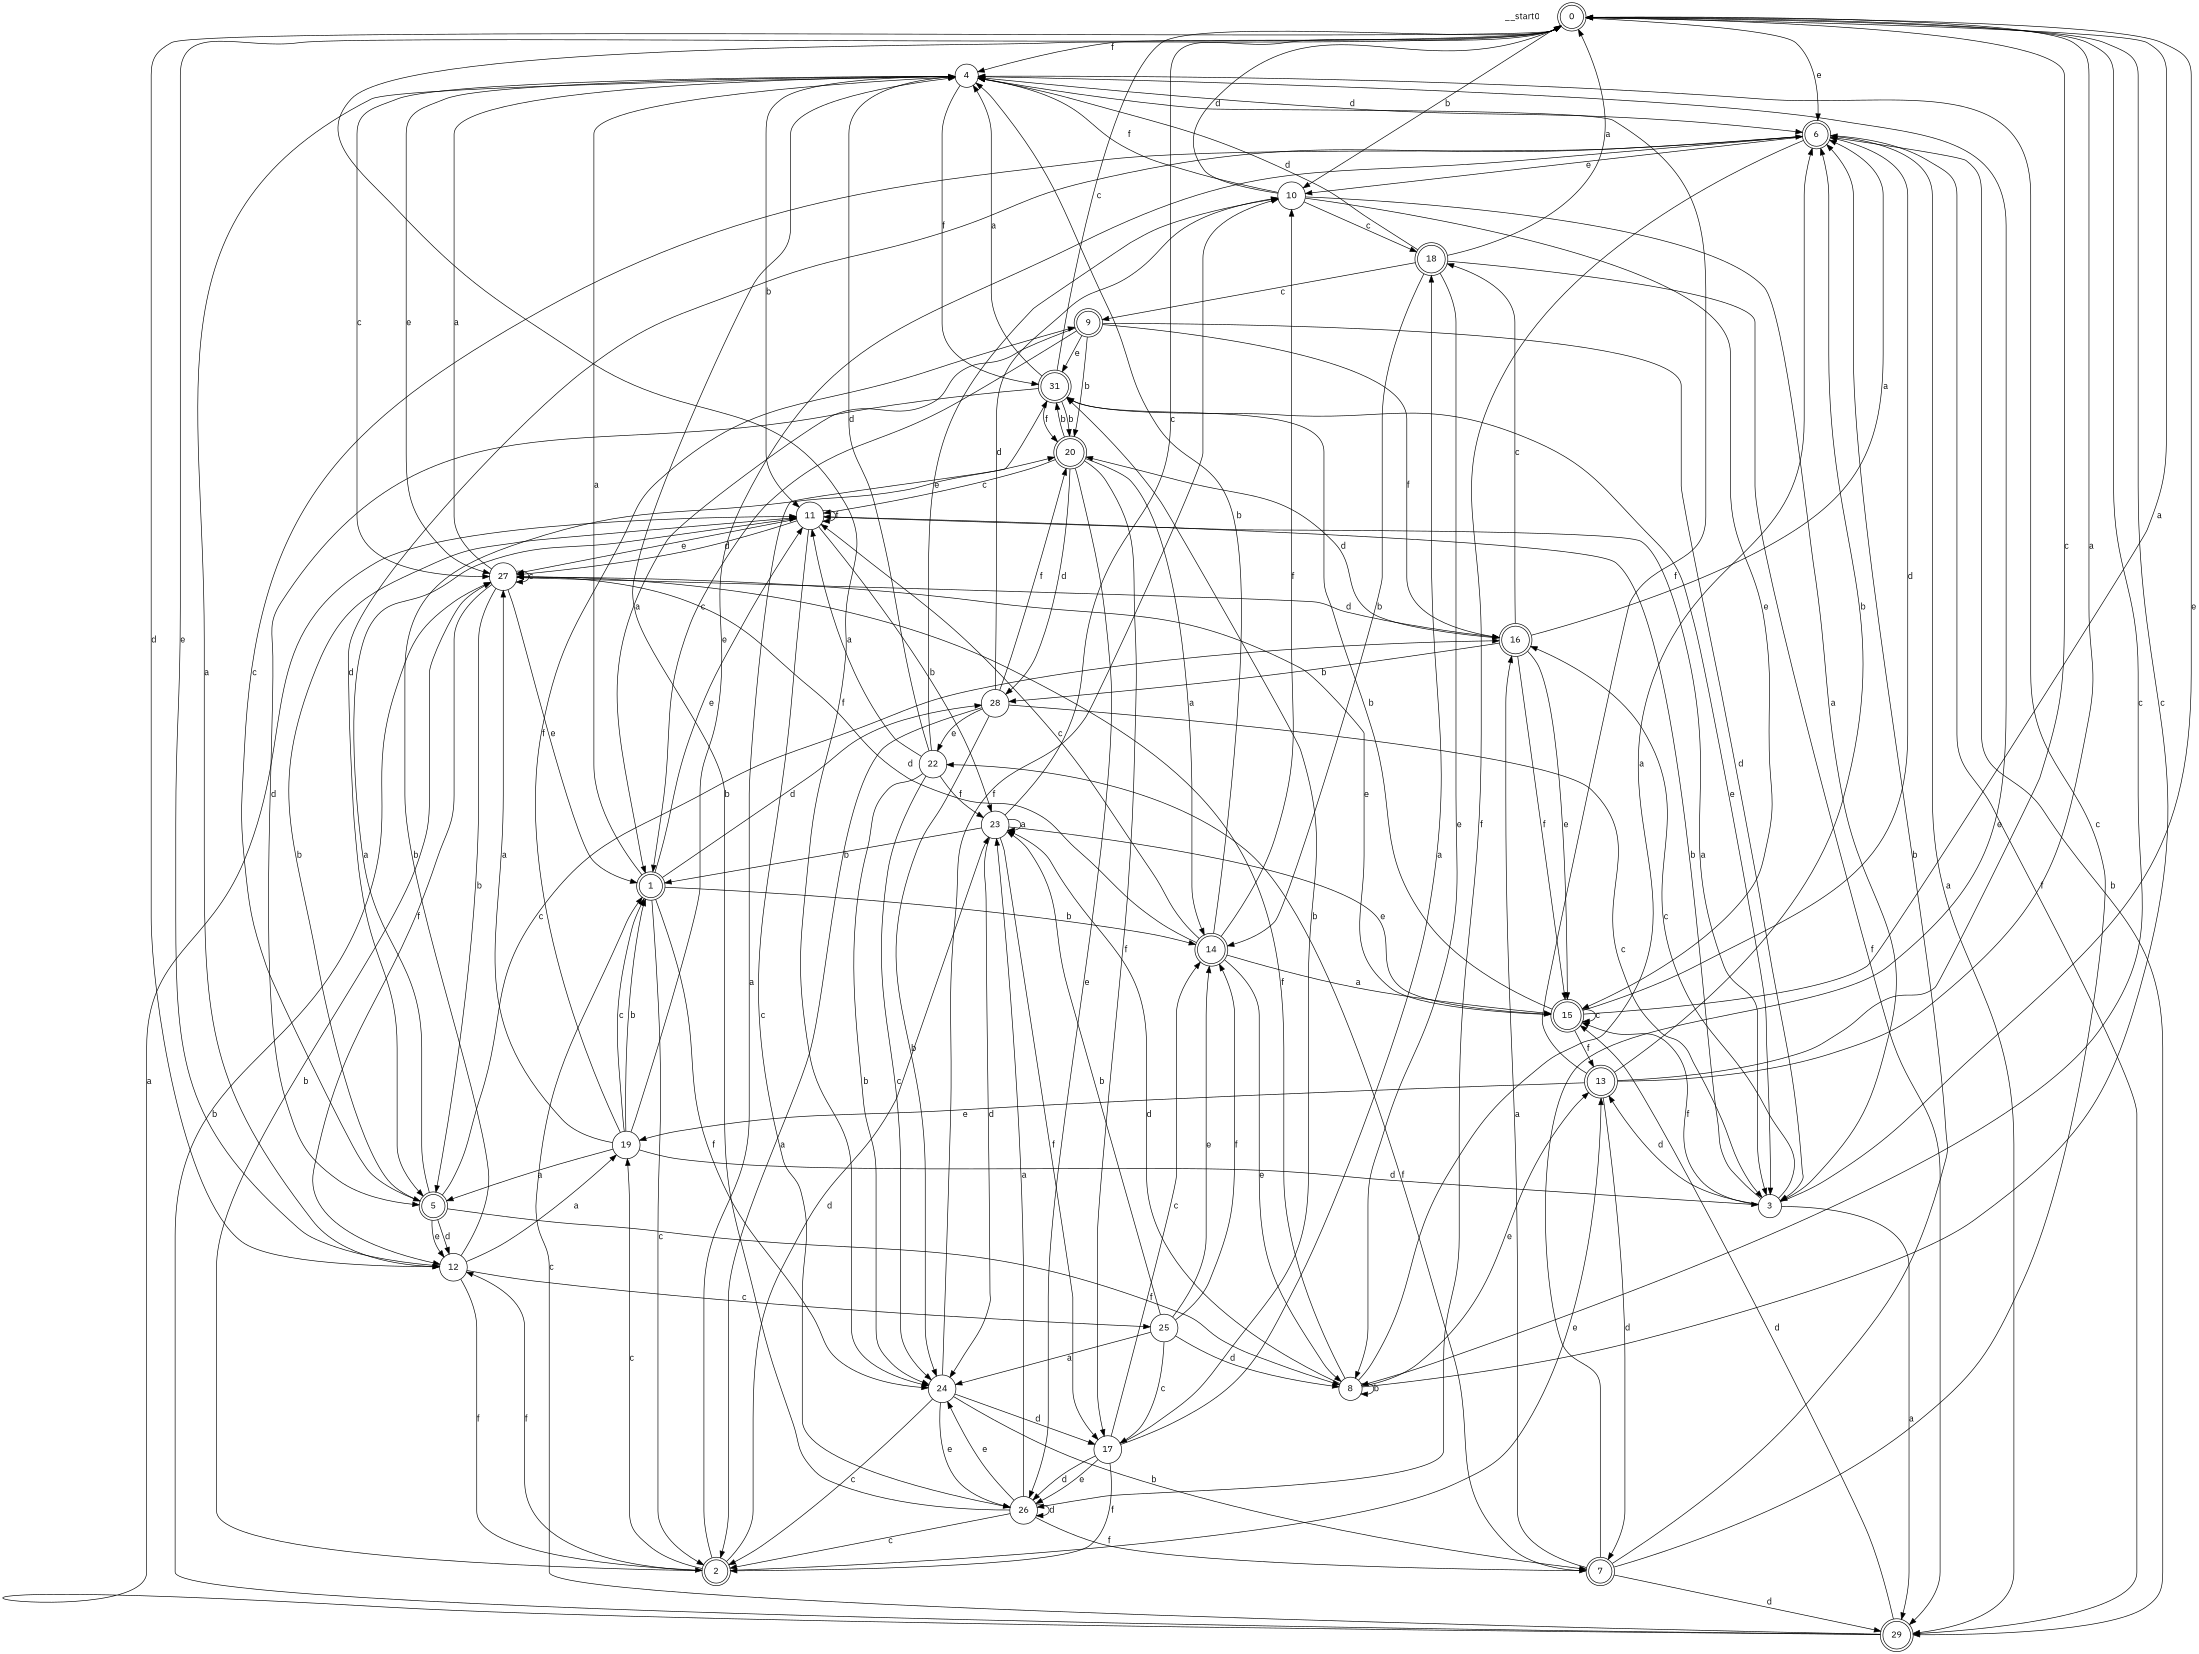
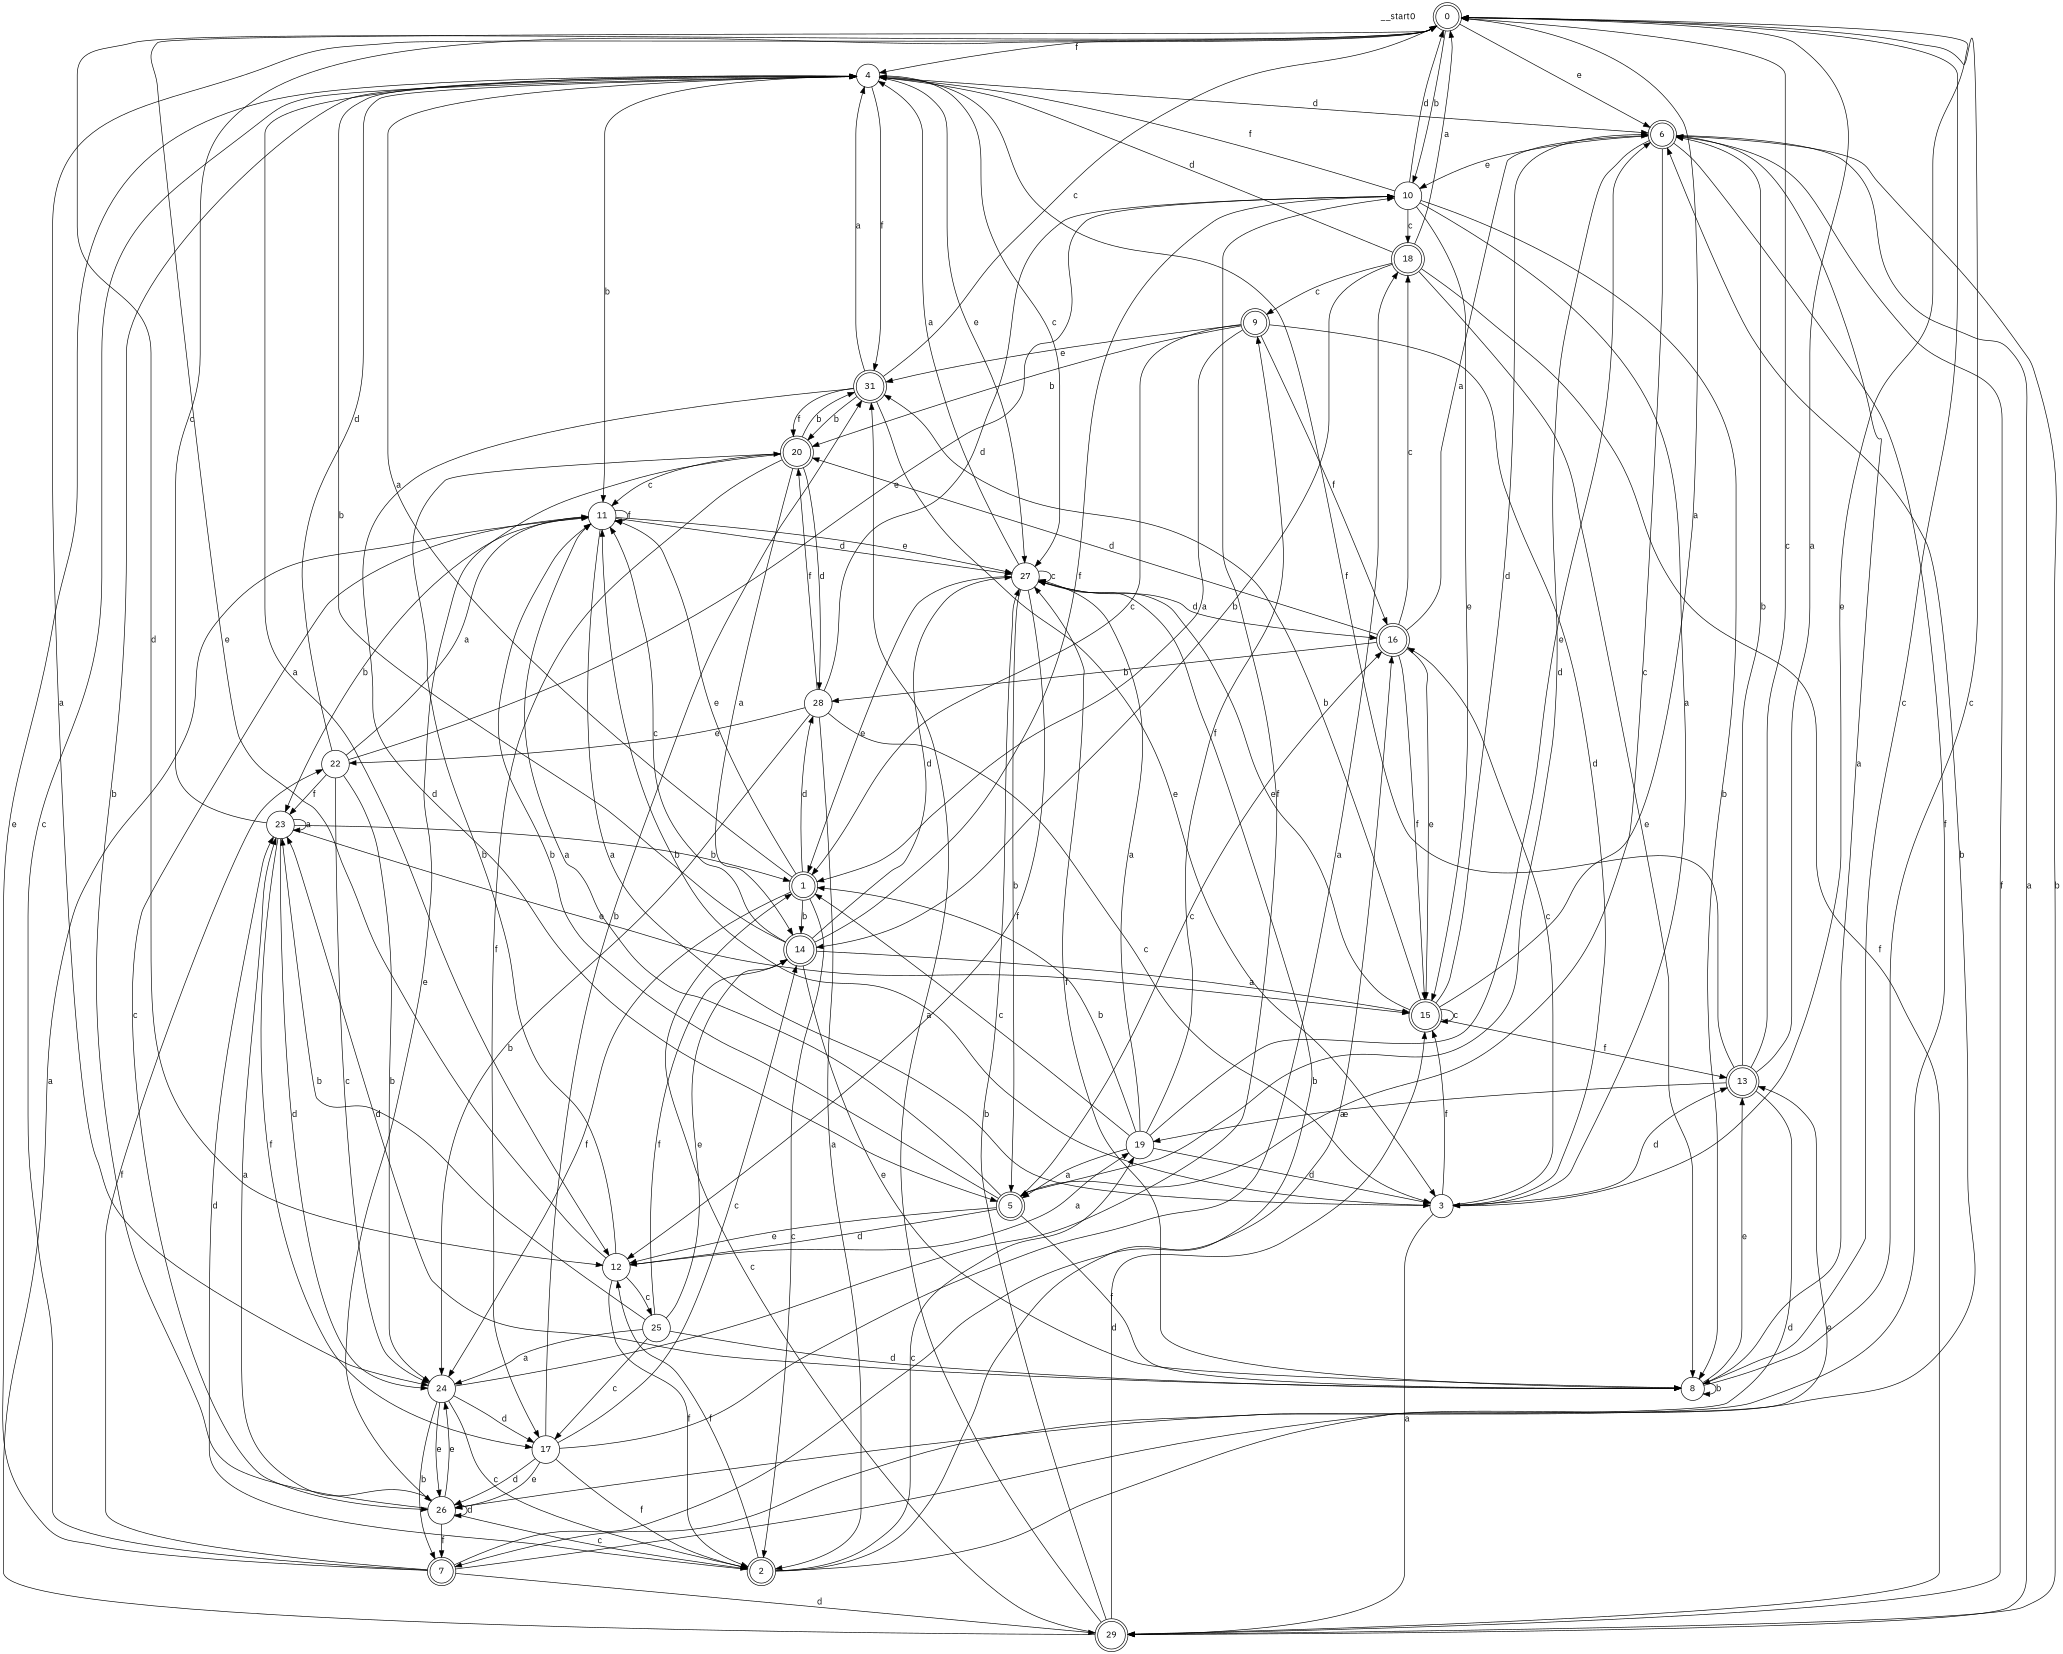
  digraph {
    fontname="IBM Plex Sans"
    rankdir=TB
    node [fontname="IBM Plex Sans" shape=doublecircle color=black fillcolor=white style="rounded,filled"]
    edge [fontname="IBM Plex Sans"]
    __start0 [shape=none color="" fillcolor="" style=""]
    n2 [label=0]
    n3 [label=4 shape=circle style=filled]
    n4 [label=6]
    n5 [label=8 shape=circle style=filled]
    n6 [label=10 shape=circle style=filled]
    n7 [label=12 shape=circle style=filled]
    n8 [label=24 shape=circle]
    n9 [label=11 shape=circle style=filled]
    n10 [label=31]
    n11 [label=27 shape=circle style=filled]
    n12 [label=29]
    n13 [label=5]
    n14 [label=26 shape=circle style=filled]
    n15 [label=13]
    n16 [label=23 shape=circle style=filled]
    n17 [label=3 shape=circle style=filled]
    n18 [label=15]
    n19 [label=18]
    n20 [label=2]
    n21 [label=19 shape=circle style=filled]
    n22 [label=20]
    n23 [label=25 shape=circle style=filled]
    n24 [label=7]
    n25 [label=17 shape=circle style=filled]
    n26 [label=1]
    n27 [label=14]
    n28 [label=28 shape=circle style=filled]
    n29 [label=22 shape=circle style=filled]
    n30 [label=9]
    n31 [label=16]
    n2 -> n3 [label=f]
    n2 -> n4 [label=e]
    n2 -> n5 [label=c]
    n2 -> n6 [label=b]
    n2 -> n7 [label=d]
-   n2 -> n8 [label=f]
+   n2 -> n8 [label=a]
    n3 -> n4 [label=d]
    n3 -> n7 [label=a]
    n3 -> n9 [label=b]
    n3 -> n10 [label=f]
    n3 -> n11 [label=c]
    n3 -> n11 [label=e]
    n4 -> n6 [label=e]
    n4 -> n12 [label=a]
    n4 -> n12 [label=b]
    n4 -> n13 [label=c]
    n4 -> n13 [label=d]
    n4 -> n14 [label=f]
    n5 -> n2 [label=c]
    n5 -> n4 [label=a]
    n5 -> n5 [label=b]
    n5 -> n11 [label=f]
    n5 -> n15 [label=e]
    n5 -> n16 [label=d]
    n6 -> n2 [label=d]
    n6 -> n3 [label=f]
+   n6 -> n5 [label=b]
    n6 -> n17 [label=a]
    n6 -> n18 [label=e]
    n6 -> n19 [label=c]
    n7 -> n2 [label=e]
    n7 -> n20 [label=f]
    n7 -> n21 [label=a]
    n7 -> n22 [label=b]
    n7 -> n23 [label=c]
    n8 -> n6 [label=f]
    n8 -> n14 [label=e]
    n8 -> n20 [label=c]
    n8 -> n24 [label=b]
    n8 -> n25 [label=d]
    n9 -> n9 [label=f]
    n9 -> n11 [label=d]
    n9 -> n11 [label=e]
    n9 -> n14 [label=c]
    n9 -> n16 [label=b]
    n9 -> n17 [label=a]
    n10 -> n2 [label=c]
    n10 -> n3 [label=a]
    n10 -> n13 [label=d]
    n10 -> n17 [label=e]
    n10 -> n22 [label=b]
    n10 -> n22 [label=f]
    n11 -> n3 [label=a]
    n11 -> n7 [label=f]
    n11 -> n11 [label=c]
    n11 -> n13 [label=b]
    n11 -> n26 [label=e]
    n11 -> n31 [label=d]
    n12 -> n4 [label=f]
    n12 -> n9 [label=a]
    n12 -> n11 [label=b]
    n12 -> n18 [label=d]
    n12 -> n26 [label=c]
    n13 -> n5 [label=f]
    n13 -> n7 [label=d]
    n13 -> n7 [label=e]
    n13 -> n9 [label=a]
    n13 -> n9 [label=b]
    n13 -> n31 [label=c]
    n14 -> n3 [label=b]
    n14 -> n8 [label=e]
    n14 -> n14 [label=d]
    n14 -> n16 [label=a]
    n14 -> n20 [label=c]
    n14 -> n24 [label=f]
    n15 -> n2 [label=a]
    n15 -> n2 [label=c]
    n15 -> n3 [label=f]
    n15 -> n4 [label=b]
    n15 -> n21 [label=e]
    n15 -> n24 [label=d]
    n16 -> n2 [label=c]
    n16 -> n8 [label=d]
    n16 -> n16 [label=a]
    n16 -> n18 [label=e]
    n16 -> n25 [label=f]
    n16 -> n26 [label=b]
    n17 -> n2 [label=e]
    n17 -> n9 [label=b]
    n17 -> n12 [label=a]
    n17 -> n15 [label=d]
    n17 -> n18 [label=f]
    n17 -> n31 [label=c]
    n18 -> n2 [label=a]
    n18 -> n4 [label=d]
    n18 -> n10 [label=b]
    n18 -> n11 [label=e]
    n18 -> n15 [label=f]
    n18 -> n18 [label=c]
    n19 -> n2 [label=a]
    n19 -> n3 [label=d]
    n19 -> n5 [label=e]
    n19 -> n12 [label=f]
    n19 -> n27 [label=b]
    n19 -> n30 [label=c]
    n20 -> n7 [label=f]
-   n20 -> n10 [label=a]
+   n12 -> n10 [label=a]
    n20 -> n11 [label=b]
    n20 -> n15 [label=e]
    n20 -> n16 [label=d]
    n20 -> n21 [label=c]
    n21 -> n4 [label=e]
    n21 -> n11 [label=a]
    n21 -> n13 [label=a]
    n21 -> n17 [label=d]
    n21 -> n26 [label=b]
    n21 -> n26 [label=c]
    n21 -> n30 [label=f]
    n22 -> n9 [label=c]
    n22 -> n10 [label=b]
    n22 -> n14 [label=e]
    n22 -> n25 [label=f]
    n22 -> n27 [label=a]
    n22 -> n28 [label=d]
    n23 -> n5 [label=d]
    n23 -> n8 [label=a]
    n23 -> n16 [label=b]
    n23 -> n25 [label=c]
    n23 -> n27 [label=e]
    n23 -> n27 [label=f]
    n24 -> n3 [label=c]
    n24 -> n3 [label=e]
    n24 -> n4 [label=b]
    n24 -> n12 [label=d]
    n24 -> n29 [label=f]
    n24 -> n31 [label=a]
    n25 -> n10 [label=b]
    n25 -> n14 [label=d]
    n25 -> n14 [label=e]
    n25 -> n19 [label=a]
    n25 -> n20 [label=f]
    n25 -> n27 [label=c]
    n26 -> n3 [label=a]
    n26 -> n8 [label=f]
    n26 -> n9 [label=e]
    n26 -> n20 [label=c]
    n26 -> n27 [label=b]
    n26 -> n28 [label=d]
    n27 -> n3 [label=b]
    n27 -> n5 [label=e]
    n27 -> n6 [label=f]
    n27 -> n9 [label=c]
    n27 -> n11 [label=d]
    n27 -> n18 [label=a]
    n28 -> n6 [label=d]
    n28 -> n8 [label=b]
    n28 -> n17 [label=c]
    n28 -> n20 [label=a]
    n28 -> n22 [label=f]
    n28 -> n29 [label=e]
    n29 -> n3 [label=d]
    n29 -> n6 [label=e]
    n29 -> n8 [label=b]
    n29 -> n8 [label=c]
    n29 -> n9 [label=a]
    n29 -> n16 [label=f]
    n30 -> n10 [label=e]
    n30 -> n17 [label=d]
    n30 -> n22 [label=b]
    n30 -> n26 [label=a]
    n30 -> n26 [label=c]
    n30 -> n31 [label=f]
    n31 -> n4 [label=a]
    n31 -> n18 [label=e]
    n31 -> n18 [label=f]
    n31 -> n19 [label=c]
    n31 -> n22 [label=d]
    n31 -> n28 [label=b]
  }
